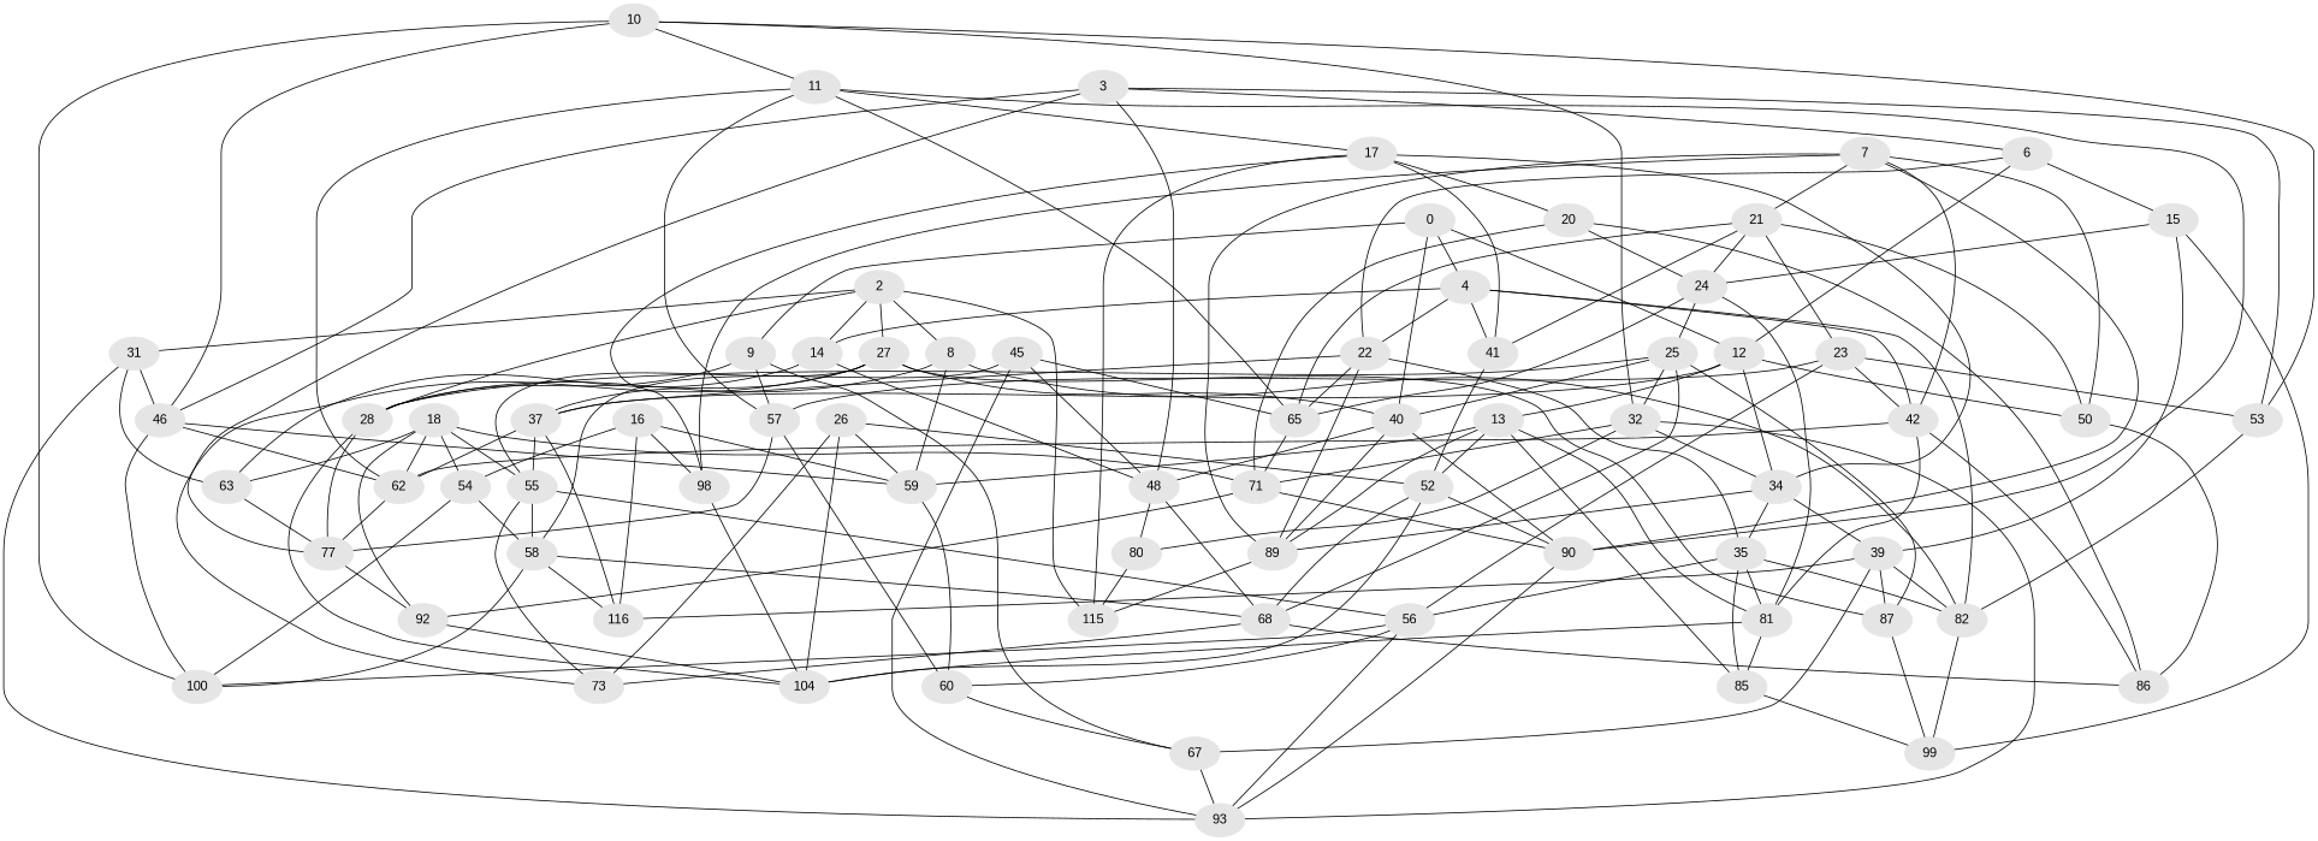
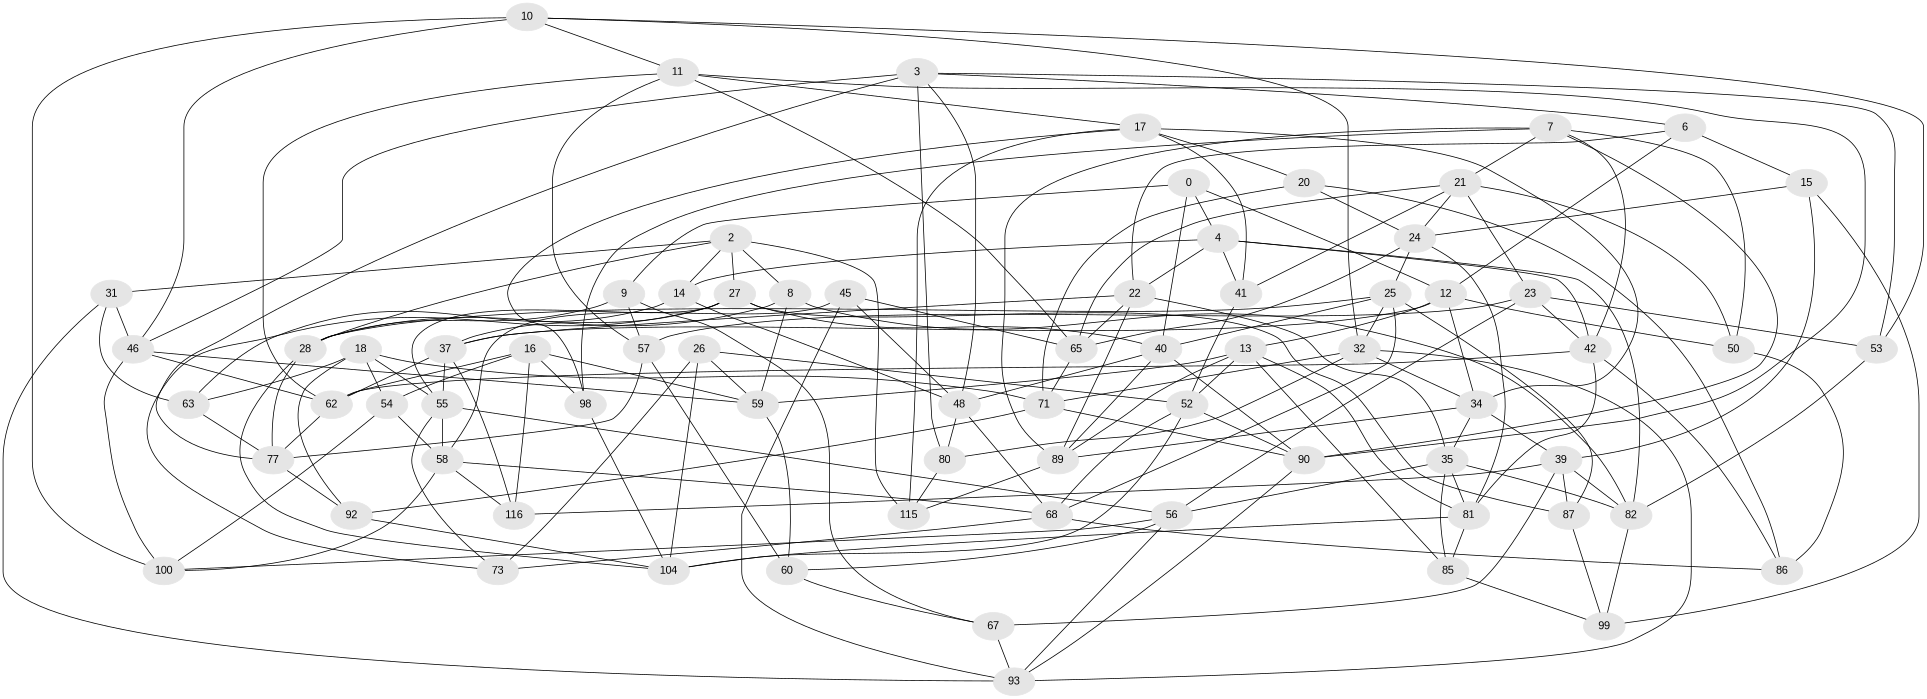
  graph {
    fontname="Liberation Sans"
    node [color=gray90 fontname="Liberation Sans" style=filled]
    edge [fontname="Liberation Sans"]
    4 [super="+49"]
    14
    22 [super="+66"]
    41
    42 [super="+43"]
    82 [super="+103"]
    n7 [label=0]
    9
    12 [super="+70"]
    40 [super="+76"]
    28 [super="+47"]
    57 [super="+96"]
    67
    50
    13 [super="+74"]
    34 [super="+51"]
    37 [super="+108"]
    48 [super="+101"]
    89 [super="+110"]
    90 [super="+97"]
    2 [super="+5"]
    8
    27 [super="+30"]
    31
    115
    59 [super="+88"]
    63
    55 [super="+106"]
    87
    73
    77 [super="+91"]
    104 [super="+107"]
    46 [super="+61"]
    93 [super="+102"]
    3 [super="+36"]
    6
    53
    80
    15
    100 [super="+105"]
    62 [super="+79"]
    68 [super="+72"]
    n43 [label=92]
    65 [super="+75"]
    35 [super="+44"]
    52 [super="+69"]
    81 [super="+84"]
    86
    99
    24 [super="+29"]
    39 [super="+114"]
    7 [super="+92"]
    21 [super="+112"]
    98
    23 [super="+111"]
    60
    10 [super="+38"]
    11 [super="+109"]
    32 [super="+33"]
    17 [super="+19"]
    71 [super="+83"]
    20
    85
    116
    25 [super="+95"]
    16
    54
    58 [super="+113"]
    18 [super="+78"]
    56 [super="+64"]
    26
    45
    4 -- 14
    4 -- 22
    4 -- 41
    4 -- 42
    4 -- 82
    14 -- 48
    14 -- 63
    22 -- 37
    22 -- 89
    22 -- 65
    22 -- 35
    41 -- 52
    42 -- 62
    42 -- 81
    42 -- 86
    82 -- 99
    n7 -- 4
    n7 -- 9
    n7 -- 12
    n7 -- 40
    9 -- 28
    9 -- 57
    9 -- 67
    12 -- 50
    12 -- 13
    12 -- 34
    12 -- 37
    40 -- 48
    40 -- 89
    40 -- 90
    28 -- 77
    28 -- 104
    57 -- 77
    57 -- 60
    67 -- 93
    50 -- 86
    13 -- 89
    13 -- 59
    13 -- 52
    13 -- 81
    13 -- 85
    34 -- 89
    34 -- 35
    34 -- 39
    37 -- 55
    37 -- 62
    37 -- 116
    48 -- 80
    48 -- 68
    89 -- 115
    90 -- 93
    2 -- 14
    2 -- 28
    2 -- 8
    2 -- 27
    2 -- 31
    2 -- 115
    8 -- 82
    8 -- 28
    8 -- 59
    27 -- 40
    27 -- 37
    27 -- 55
    27 -- 87
    27 -- 73
    31 -- 63
    31 -- 46
    31 -- 93
    59 -- 60
    63 -- 77
    55 -- 73
    55 -- 58
    55 -- 56
    87 -- 99
    77 -- n43
    46 -- 59
    46 -- 100
    46 -- 62
    3 -- 48
    3 -- 77
    3 -- 46
    3 -- 6
    3 -- 53
+   3 -- 80
    6 -- 22
    6 -- 12
    6 -- 15
    53 -- 82
    80 -- 115
    15 -- 99
    15 -- 24
    15 -- 39
    62 -- 77
    68 -- 73
    68 -- 86
    n43 -- 104
    65 -- 71
    35 -- 82
    35 -- 81
    35 -- 85
    35 -- 56
    52 -- 90
    52 -- 104
    52 -- 68
    81 -- 104
    81 -- 85
    24 -- 65
    24 -- 81
    24 -- 25
    39 -- 82
    39 -- 67
    39 -- 87
    39 -- 116
    7 -- 42
    7 -- 50
    7 -- 89
    7 -- 90
    7 -- 21
    7 -- 98
    21 -- 41
    21 -- 50
    21 -- 65
    21 -- 24
    21 -- 23
    98 -- 104
    23 -- 42
    23 -- 57 [weight=2]
    23 -- 53
    23 -- 56
    60 -- 67
    10 -- 46
    10 -- 53
    10 -- 100 [weight=2]
    10 -- 11
    10 -- 32
    11 -- 57
    11 -- 90
    11 -- 62
    11 -- 65
    11 -- 17
    32 -- 34
    32 -- 93
    32 -- 80
    32 -- 71
    17 -- 41
    17 -- 34
    17 -- 115
    17 -- 98
    17 -- 20
    71 -- 90
    71 -- n43
    20 -- 86
    20 -- 24
    20 -- 71
    85 -- 99
    25 -- 40
    25 -- 28
    25 -- 87
    25 -- 68
    25 -- 32
    16 -- 59
    16 -- 98
    16 -- 116
    16 -- 54
    54 -- 100
    54 -- 58
    58 -- 100
    58 -- 68
    58 -- 116
    18 -- 63
    18 -- 55
-   18 -- 62
+   16 -- 62
    18 -- n43
    18 -- 71
    18 -- 54
    56 -- 93
    56 -- 100
    56 -- 60
    26 -- 59
    26 -- 73
    26 -- 104
    26 -- 52
    45 -- 48
    45 -- 93
    45 -- 65
    45 -- 58
  }
